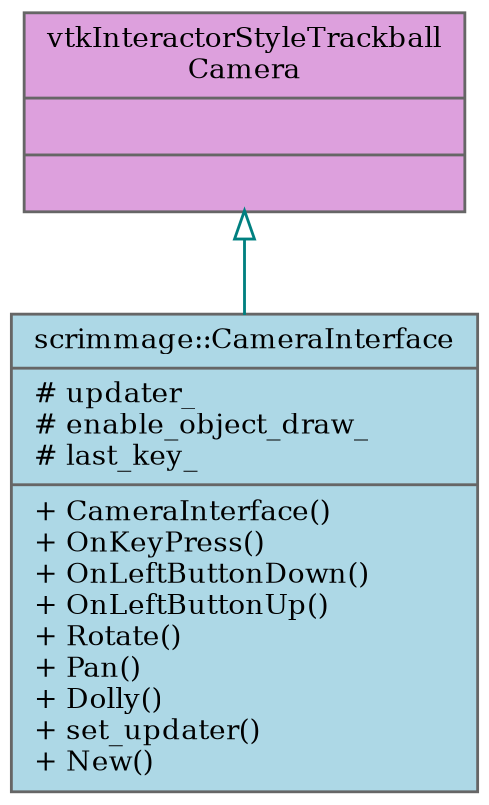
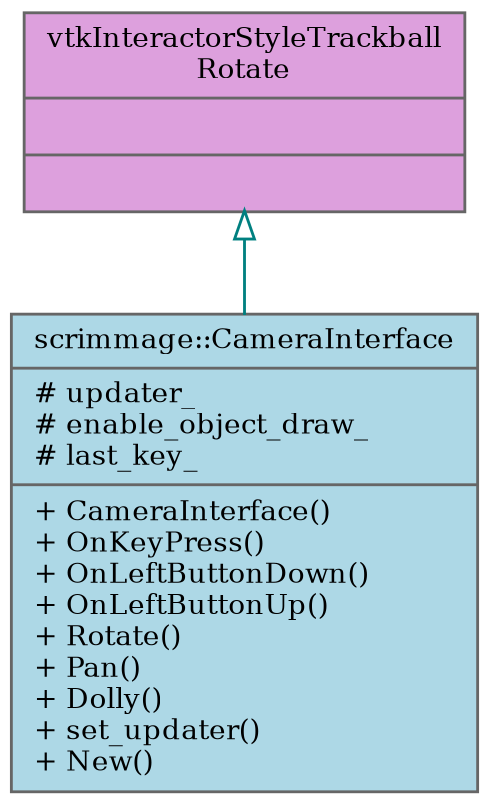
  digraph {
    fontname="DejaVu Serif"
    node [color=gray40 fontname="DejaVu Serif" fontsize=10 shape=record style=filled]
    n1 [fillcolor=lightblue fontcolor=black height=0.2 label="{scrimmage::CameraInterface\n|# updater_\l# enable_object_draw_\l# last_key_\l|+ CameraInterface()\l+ OnKeyPress()\l+ OnLeftButtonDown()\l+ OnLeftButtonUp()\l+ Rotate()\l+ Pan()\l+ Dolly()\l+ set_updater()\l+ New()\l}" width=0.4]
-   n2 [fillcolor=plum height=0.2 label="{vtkInteractorStyleTrackball\lCamera\n||}" width=0.4]
+   n2 [fillcolor=plum height=0.2 label="{vtkInteractorStyleTrackball\lRotate\n||}" width=0.4]
    n2 -> n1 [arrowtail=onormal color=teal dir=back fontname="DejaVu Serif" fontsize=10 labelfontname=Helvetica labelfontsize=10 style=solid]
  }
